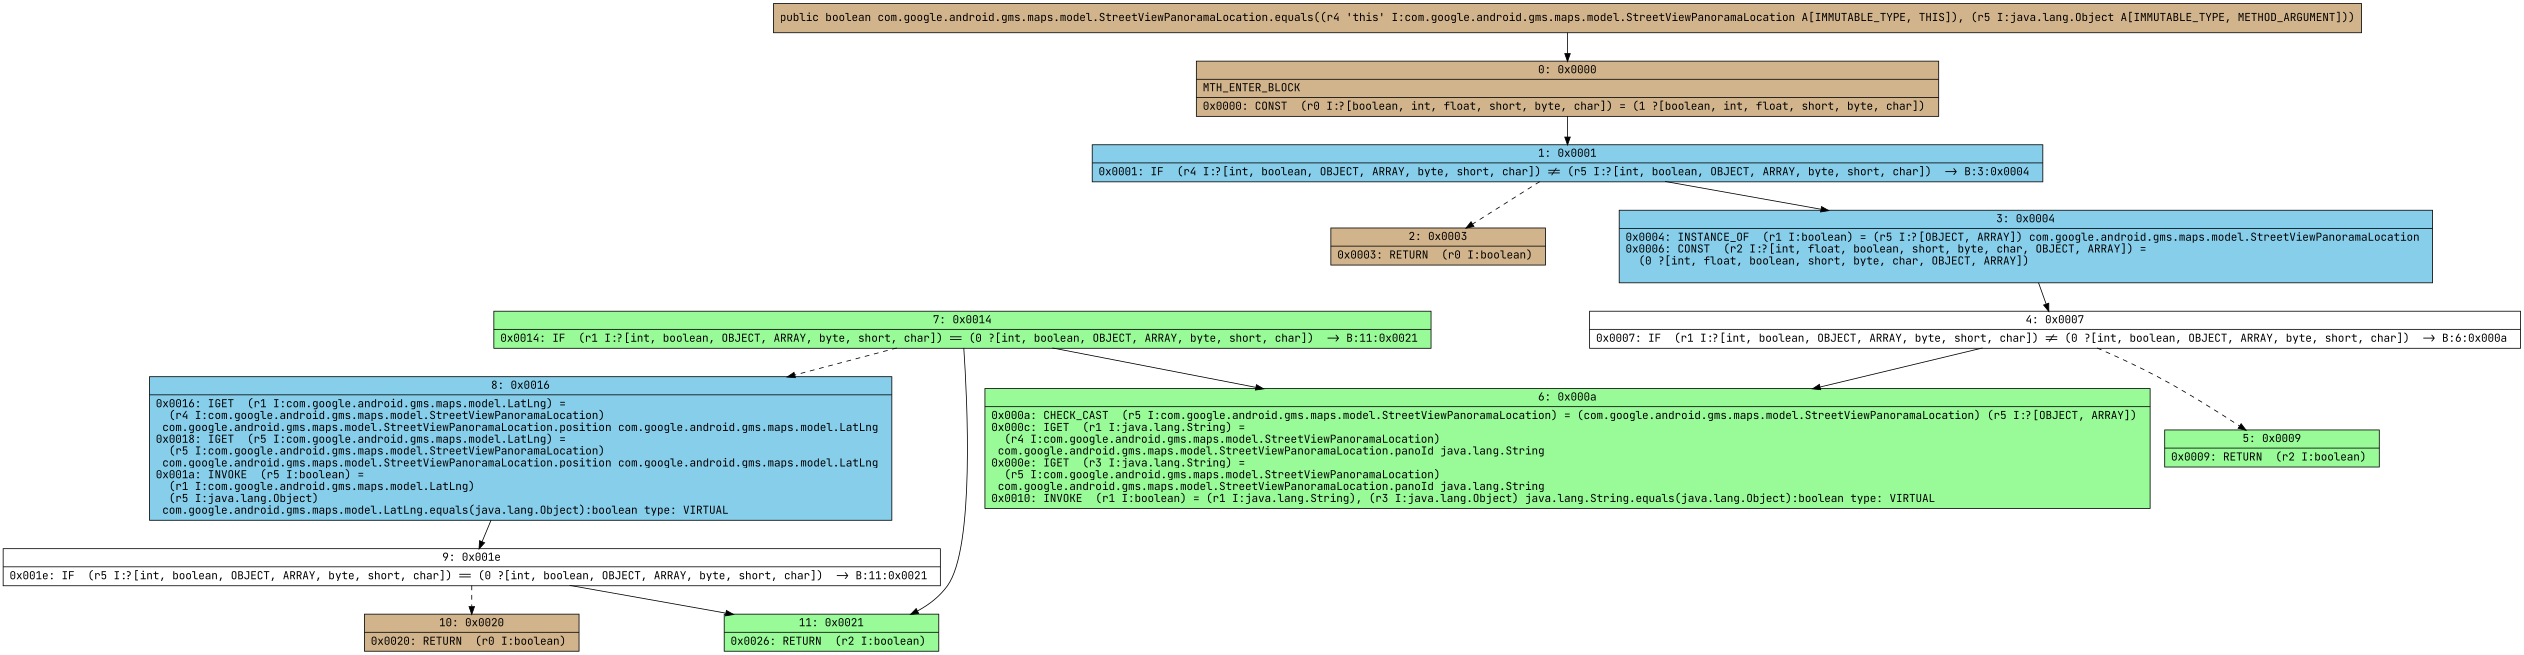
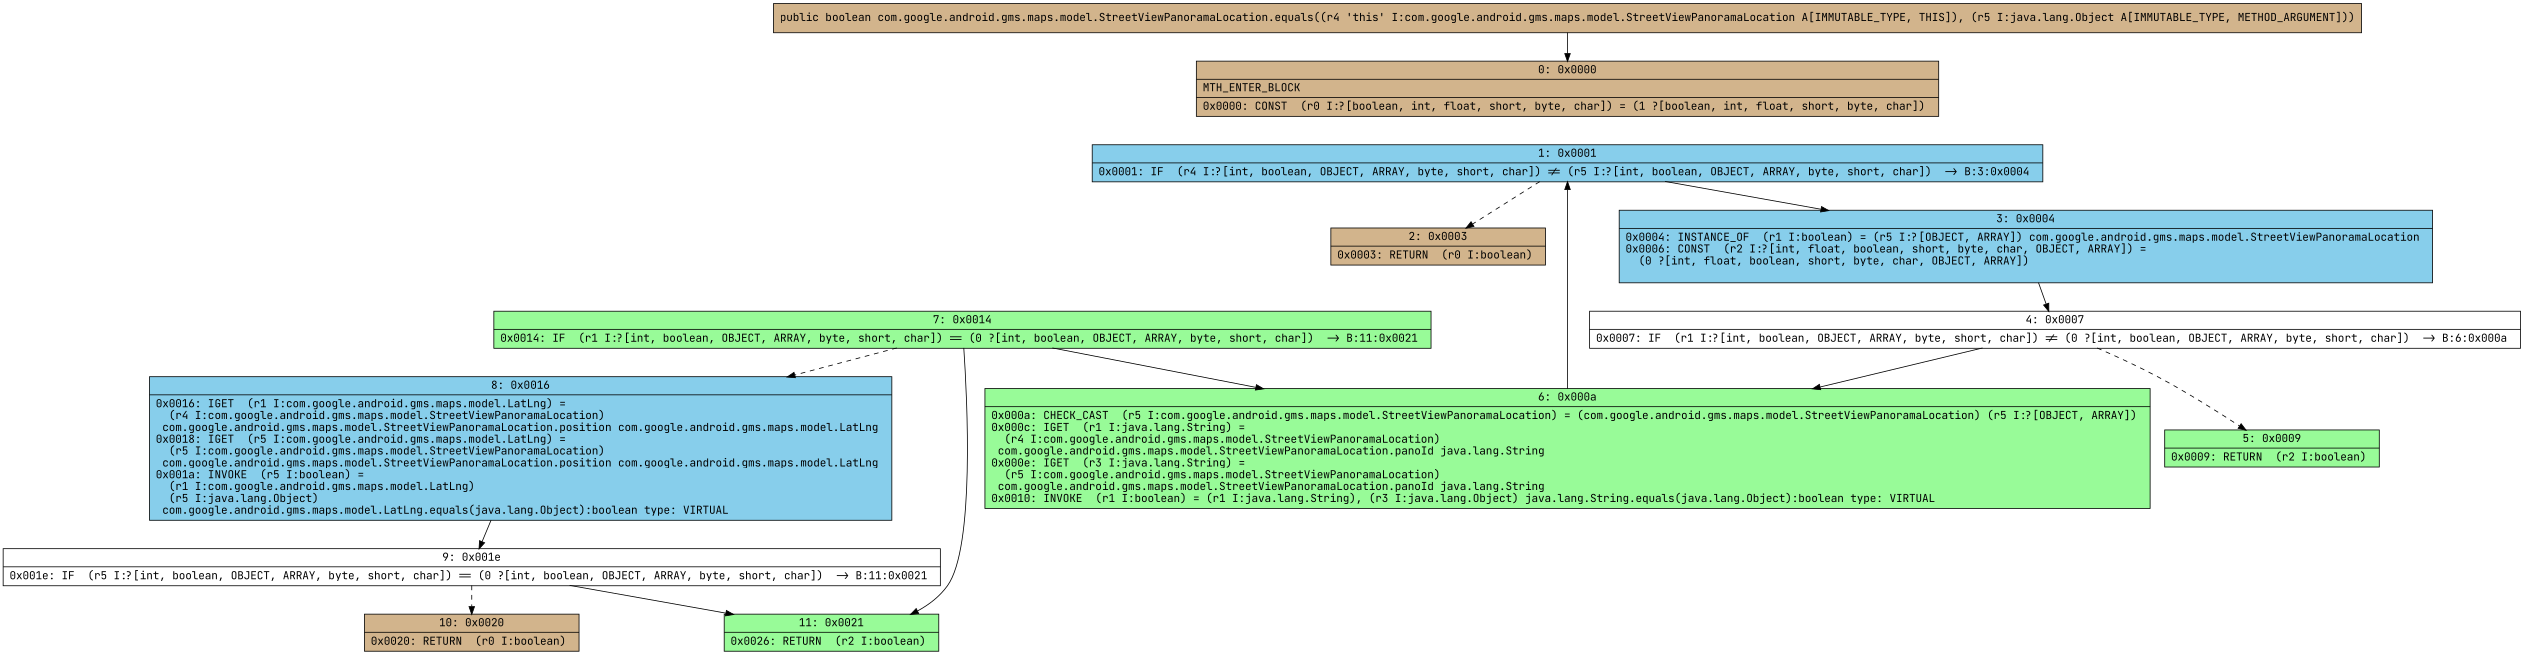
  digraph {
    fontname="JetBrains Mono"
    node [fillcolor=tan fontname="JetBrains Mono" shape=record style=filled]
    edge [fontname="JetBrains Mono"]
    n1 [label="{0\:\ 0x0000|MTH_ENTER_BLOCK\l|0x0000: CONST  (r0 I:?[boolean, int, float, short, byte, char]) = (1 ?[boolean, int, float, short, byte, char]) \l}"]
    n2 [fillcolor=skyblue label="{1\:\ 0x0001|0x0001: IF  (r4 I:?[int, boolean, OBJECT, ARRAY, byte, short, char]) != (r5 I:?[int, boolean, OBJECT, ARRAY, byte, short, char])  \-\> B:3:0x0004 \l}"]
    n3 [label="{2\:\ 0x0003|0x0003: RETURN  (r0 I:boolean) \l}"]
    n4 [fillcolor=skyblue label="{3\:\ 0x0004|0x0004: INSTANCE_OF  (r1 I:boolean) = (r5 I:?[OBJECT, ARRAY]) com.google.android.gms.maps.model.StreetViewPanoramaLocation \l0x0006: CONST  (r2 I:?[int, float, boolean, short, byte, char, OBJECT, ARRAY]) = \l  (0 ?[int, float, boolean, short, byte, char, OBJECT, ARRAY])\l \l}"]
    n5 [fillcolor=white label="{4\:\ 0x0007|0x0007: IF  (r1 I:?[int, boolean, OBJECT, ARRAY, byte, short, char]) != (0 ?[int, boolean, OBJECT, ARRAY, byte, short, char])  \-\> B:6:0x000a \l}"]
    n6 [fillcolor=palegreen label="{5\:\ 0x0009|0x0009: RETURN  (r2 I:boolean) \l}"]
    n7 [fillcolor=palegreen label="{6\:\ 0x000a|0x000a: CHECK_CAST  (r5 I:com.google.android.gms.maps.model.StreetViewPanoramaLocation) = (com.google.android.gms.maps.model.StreetViewPanoramaLocation) (r5 I:?[OBJECT, ARRAY]) \l0x000c: IGET  (r1 I:java.lang.String) = \l  (r4 I:com.google.android.gms.maps.model.StreetViewPanoramaLocation)\l com.google.android.gms.maps.model.StreetViewPanoramaLocation.panoId java.lang.String \l0x000e: IGET  (r3 I:java.lang.String) = \l  (r5 I:com.google.android.gms.maps.model.StreetViewPanoramaLocation)\l com.google.android.gms.maps.model.StreetViewPanoramaLocation.panoId java.lang.String \l0x0010: INVOKE  (r1 I:boolean) = (r1 I:java.lang.String), (r3 I:java.lang.Object) java.lang.String.equals(java.lang.Object):boolean type: VIRTUAL \l}"]
    n8 [fillcolor=palegreen label="{7\:\ 0x0014|0x0014: IF  (r1 I:?[int, boolean, OBJECT, ARRAY, byte, short, char]) == (0 ?[int, boolean, OBJECT, ARRAY, byte, short, char])  \-\> B:11:0x0021 \l}"]
    n9 [fillcolor=skyblue label="{8\:\ 0x0016|0x0016: IGET  (r1 I:com.google.android.gms.maps.model.LatLng) = \l  (r4 I:com.google.android.gms.maps.model.StreetViewPanoramaLocation)\l com.google.android.gms.maps.model.StreetViewPanoramaLocation.position com.google.android.gms.maps.model.LatLng \l0x0018: IGET  (r5 I:com.google.android.gms.maps.model.LatLng) = \l  (r5 I:com.google.android.gms.maps.model.StreetViewPanoramaLocation)\l com.google.android.gms.maps.model.StreetViewPanoramaLocation.position com.google.android.gms.maps.model.LatLng \l0x001a: INVOKE  (r5 I:boolean) = \l  (r1 I:com.google.android.gms.maps.model.LatLng)\l  (r5 I:java.lang.Object)\l com.google.android.gms.maps.model.LatLng.equals(java.lang.Object):boolean type: VIRTUAL \l}"]
    n10 [fillcolor=palegreen label="{11\:\ 0x0021|0x0026: RETURN  (r2 I:boolean) \l}"]
    n11 [fillcolor=white label="{9\:\ 0x001e|0x001e: IF  (r5 I:?[int, boolean, OBJECT, ARRAY, byte, short, char]) == (0 ?[int, boolean, OBJECT, ARRAY, byte, short, char])  \-\> B:11:0x0021 \l}"]
    n12 [label="{10\:\ 0x0020|0x0020: RETURN  (r0 I:boolean) \l}"]
    n13 [label="{public boolean com.google.android.gms.maps.model.StreetViewPanoramaLocation.equals((r4 'this' I:com.google.android.gms.maps.model.StreetViewPanoramaLocation A[IMMUTABLE_TYPE, THIS]), (r5 I:java.lang.Object A[IMMUTABLE_TYPE, METHOD_ARGUMENT])) }"]
-   n1 -> n2
+   n7 -> n2
    n2 -> n3 [style=dashed]
    n2 -> n4
    n4 -> n5
    n5 -> n6 [style=dashed]
    n5 -> n7
    n8 -> n7
    n8 -> n9 [style=dashed]
    n8 -> n10
    n9 -> n11
    n11 -> n10
    n11 -> n12 [style=dashed]
    n13 -> n1
  }
